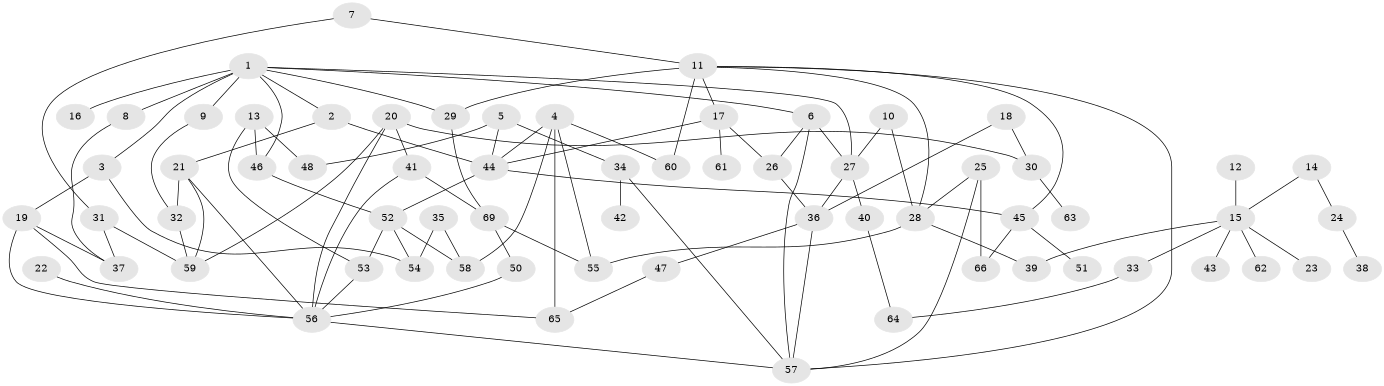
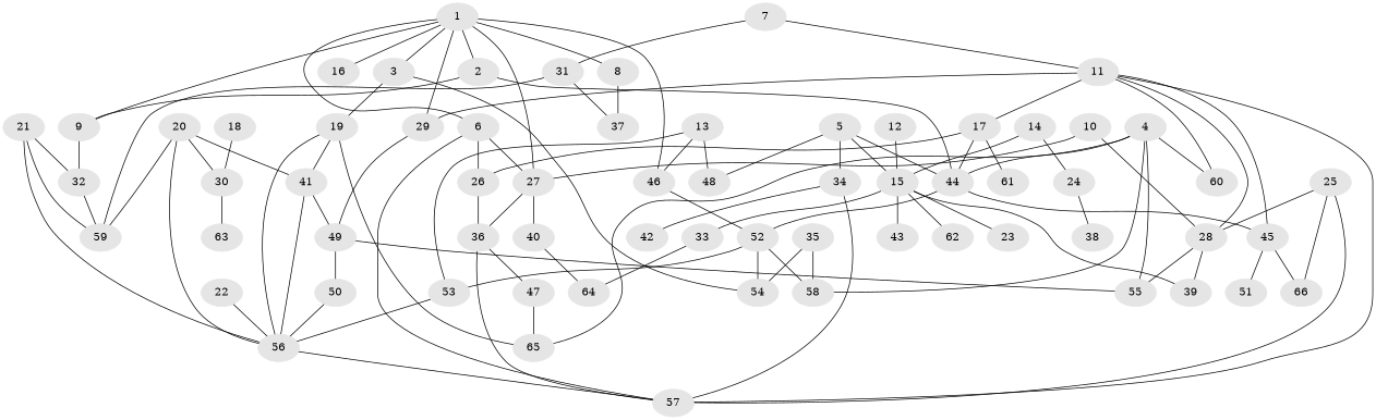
  graph {
    node [color=gray90 style=filled]
    edge [weight=1.0]
    1
    2
    3
    6
    8
    9
    16
    27
    46
    29
    21
    44
    19
    54
    26
    57
    37
    32
    10
    28
    36
    40
    52
    56
    59
    45
    65
    41
    4
    55
    58
    60
    5
    15
    34
    48
    23
    33
    39
    43
    62
    42
    7
    11
    31
    17
    61
-   49 [label=69]
+   49
    66
    51
    12
    13
    53
    14
    24
    38
    64
    18
    30
    63
    47
    20
    22
    25
    50
    35
    1 -- 2
    1 -- 3
    1 -- 6
    1 -- 8 [weight=2.0]
    1 -- 9
    1 -- 16
    1 -- 27
    1 -- 46
    1 -- 29
-   2 -- 21
+   2 -- 9
    2 -- 44
    3 -- 19
    3 -- 54
    6 -- 27 [weight=2.0]
    6 -- 26
    6 -- 57
    8 -- 37
    9 -- 32
    27 -- 36
    27 -- 40
    46 -- 52
    29 -- 49
    21 -- 32
    21 -- 56
    21 -- 59
    44 -- 52
    44 -- 45
    19 -- 56
    19 -- 65
-   19 -- 37
+   19 -- 41
    26 -- 36
    32 -- 59
    10 -- 27
    10 -- 28
    28 -- 55
    28 -- 39
    36 -- 57
    36 -- 47
    40 -- 64
    52 -- 54
    52 -- 58
    52 -- 53
    56 -- 57
    45 -- 66
    45 -- 51
    41 -- 56
    41 -- 49
    4 -- 44
    4 -- 65
    4 -- 55
    4 -- 58
    4 -- 60
    5 -- 44
+   5 -- 15
    5 -- 34
    5 -- 48
    15 -- 23
    15 -- 33
    15 -- 39
    15 -- 43
    15 -- 62
    34 -- 57
    34 -- 42
    33 -- 64
    7 -- 11
    7 -- 31
    11 -- 29 [weight=2.0]
    11 -- 57
    11 -- 28
    11 -- 45
    11 -- 60
    11 -- 17
    31 -- 37
    31 -- 59
    17 -- 44
    17 -- 26
    17 -- 61
    49 -- 55
    49 -- 50
    12 -- 15
    13 -- 46
    13 -- 48
    13 -- 53
    53 -- 56
    14 -- 15
    14 -- 24
    24 -- 38
-   18 -- 36
    18 -- 30
    30 -- 63
    47 -- 65
    20 -- 56
    20 -- 59
    20 -- 41
    20 -- 30
    22 -- 56
    25 -- 57
    25 -- 28
    25 -- 66 [weight=2.0]
    50 -- 56
    35 -- 54
    35 -- 58
  }
